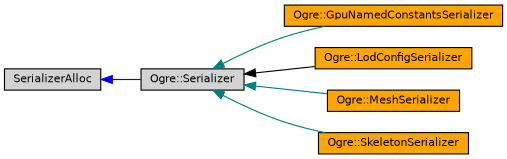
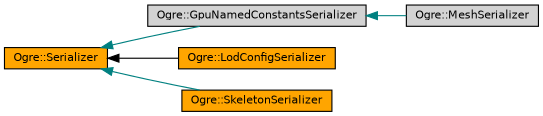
  digraph {
    rankdir=LR
    node [color=black fillcolor=orange fontname=Helvetica fontsize=10 shape=record style=filled]
    edge [color=teal dir=back fontname=Helvetica fontsize=10 labelfontname=Helvetica labelfontsize=10 style=solid]
-   n1 [fillcolor=lightgrey fontcolor=black height=0.2 label="Ogre::Serializer" width=0.4]
-   n2 [height=0.2 label="Ogre::GpuNamedConstantsSerializer" width=0.4]
+   n1 [fontcolor=black height=0.2 label="Ogre::Serializer" width=0.4]
+   n2 [fillcolor=lightgrey height=0.2 label="Ogre::GpuNamedConstantsSerializer" width=0.4]
    n3 [height=0.2 label="Ogre::LodConfigSerializer" width=0.4]
-   n4 [height=0.2 label="Ogre::MeshSerializer" width=0.4]
+   n4 [fillcolor=lightgrey height=0.2 label="Ogre::MeshSerializer" width=0.4]
    n5 [height=0.2 label="Ogre::SkeletonSerializer" width=0.4]
-   n6 [fillcolor=lightgrey height=0.2 label=SerializerAlloc width=0.4]
    n1 -> n2
    n1 -> n3 [color=black]
-   n1 -> n4
+   n2 -> n4
    n1 -> n5
-   n6 -> n1 [color=blue]
  }
